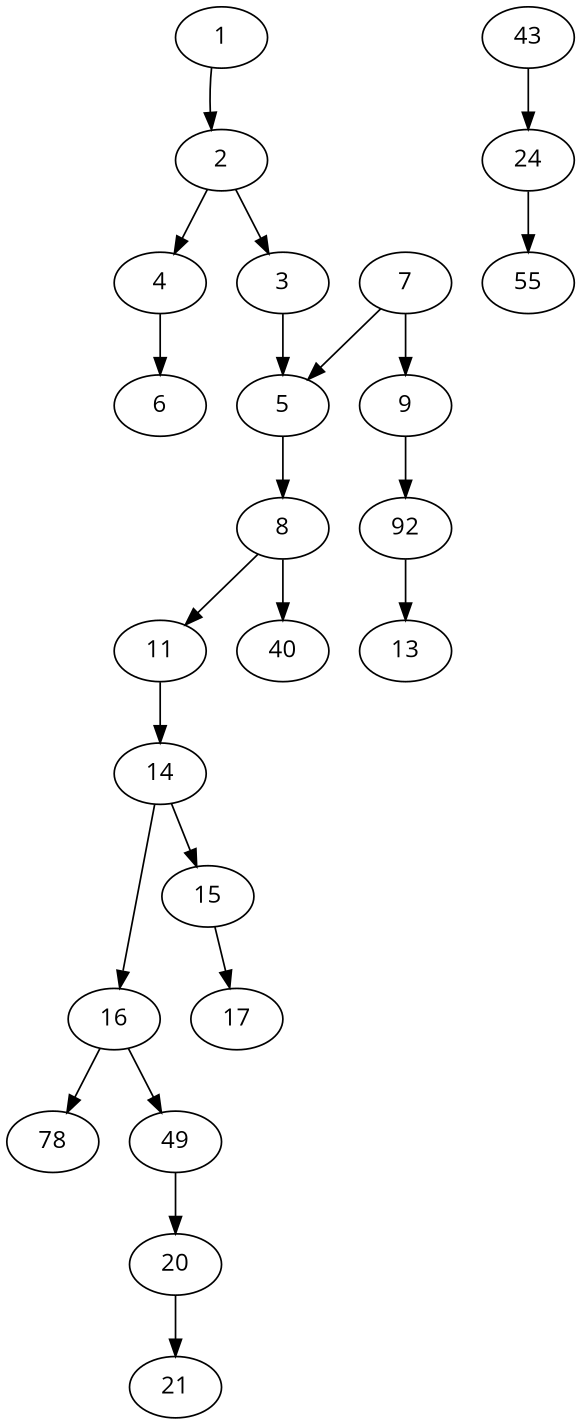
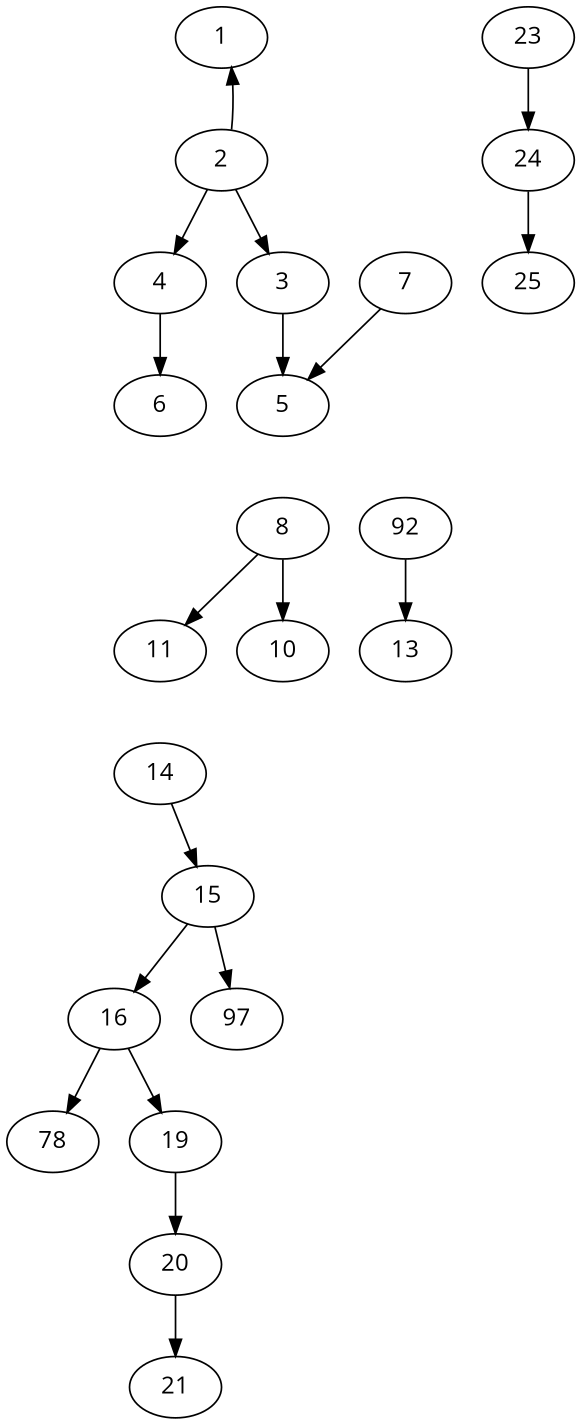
  digraph {
    fontname="Open Sans"
    node [alpha=0.14 fontname="Open Sans"]
    edge [fontname="Open Sans"]
    1 [alpha=0.20 expect_size=36963328]
    2 [alpha=0.11 expect_size=9412608]
    3 [alpha=0.08 expect_size=39471104]
    4 [alpha=0.08 expect_size=30853120]
    5 [alpha=0.19 expect_size=28370944]
    6 [expect_size=34537472]
    8 [expect_size=24166400]
    7 [expect_size=31176704]
-   9 [alpha=0.01 expect_size=51103744]
-   10 [alpha=0.07 expect_size=39592960 label=40]
+   10 [alpha=0.07 expect_size=39592960]
    11 [alpha=0.10 expect_size=33614848]
    n12 [alpha=0.20 expect_size=32650240 label=92]
    13 [alpha=0.07 expect_size=12303360]
    14 [alpha=0.15 expect_size=30319616]
    15 [alpha=0.17 expect_size=48756736]
    16 [alpha=0.03 expect_size=45382656]
-   17 [alpha=0.07 expect_size=31735808]
+   17 [alpha=0.07 expect_size=31735808 label=97]
    n18 [alpha=0.12 expect_size=16712704 label=78]
-   19 [alpha=0.11 expect_size=49728512 label=49]
+   19 [alpha=0.11 expect_size=49728512]
    20 [expect_size=51499008]
    21 [alpha=0.10 expect_size=21604352]
-   23 [alpha=0.02 expect_size=43735040 label=43]
+   23 [alpha=0.02 expect_size=43735040]
    24 [alpha=0.05 expect_size=13283328]
-   25 [alpha=0.19 expect_size=49573888 label=55]
-   1 -> 2
+   25 [alpha=0.19 expect_size=49573888]
+   2 -> 1
    2 -> 3
    2 -> 4
    3 -> 5
    4 -> 6
-   5 -> 8
    8 -> 10
    8 -> 11
    7 -> 5
-   7 -> 9
-   9 -> n12
-   11 -> 14
    n12 -> 13
    14 -> 15
-   14 -> 16
+   15 -> 16
    15 -> 17
    16 -> n18
    16 -> 19
    19 -> 20
    20 -> 21
    23 -> 24
    24 -> 25
  }
